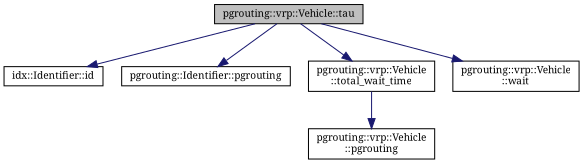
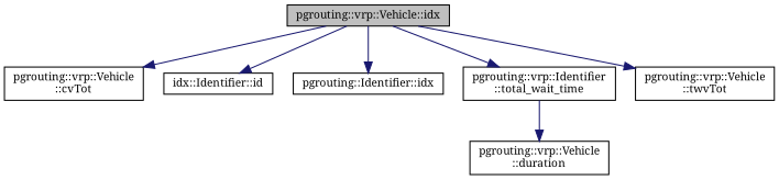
  digraph {
    fontname="Noto Serif"
    rankdir=TB
    node [color=black fillcolor=white fontname="Noto Serif" fontsize=10 shape=record style=filled]
    edge [color=midnightblue fontname="Noto Serif" fontsize=10 labelfontname=Helvetica labelfontsize=10 style=solid]
-   n1 [fillcolor=grey75 fontcolor=black height=0.2 label="pgrouting::vrp::Vehicle::tau" width=0.4]
+   n1 [fillcolor=grey75 fontcolor=black height=0.2 label="pgrouting::vrp::Vehicle::idx" width=0.4]
+   n2 [height=0.2 label="pgrouting::vrp::Vehicle\l::cvTot" width=0.4]
    n3 [height=0.2 label="idx::Identifier::id" width=0.4]
-   n4 [height=0.2 label="pgrouting::Identifier::pgrouting" width=0.4]
-   n5 [height=0.2 label="pgrouting::vrp::Vehicle\l::total_wait_time" width=0.4]
-   n6 [height=0.2 label="pgrouting::vrp::Vehicle\l::wait" width=0.4]
-   n7 [height=0.2 label="pgrouting::vrp::Vehicle\l::pgrouting" width=0.4]
+   n4 [height=0.2 label="pgrouting::Identifier::idx" width=0.4]
+   n5 [height=0.2 label="pgrouting::vrp::Identifier\l::total_wait_time" width=0.4]
+   n6 [height=0.2 label="pgrouting::vrp::Vehicle\l::twvTot" width=0.4]
+   n7 [height=0.2 label="pgrouting::vrp::Vehicle\l::duration" width=0.4]
+   n1 -> n2
    n1 -> n3
    n1 -> n4
    n1 -> n5
    n1 -> n6
    n5 -> n7
  }
